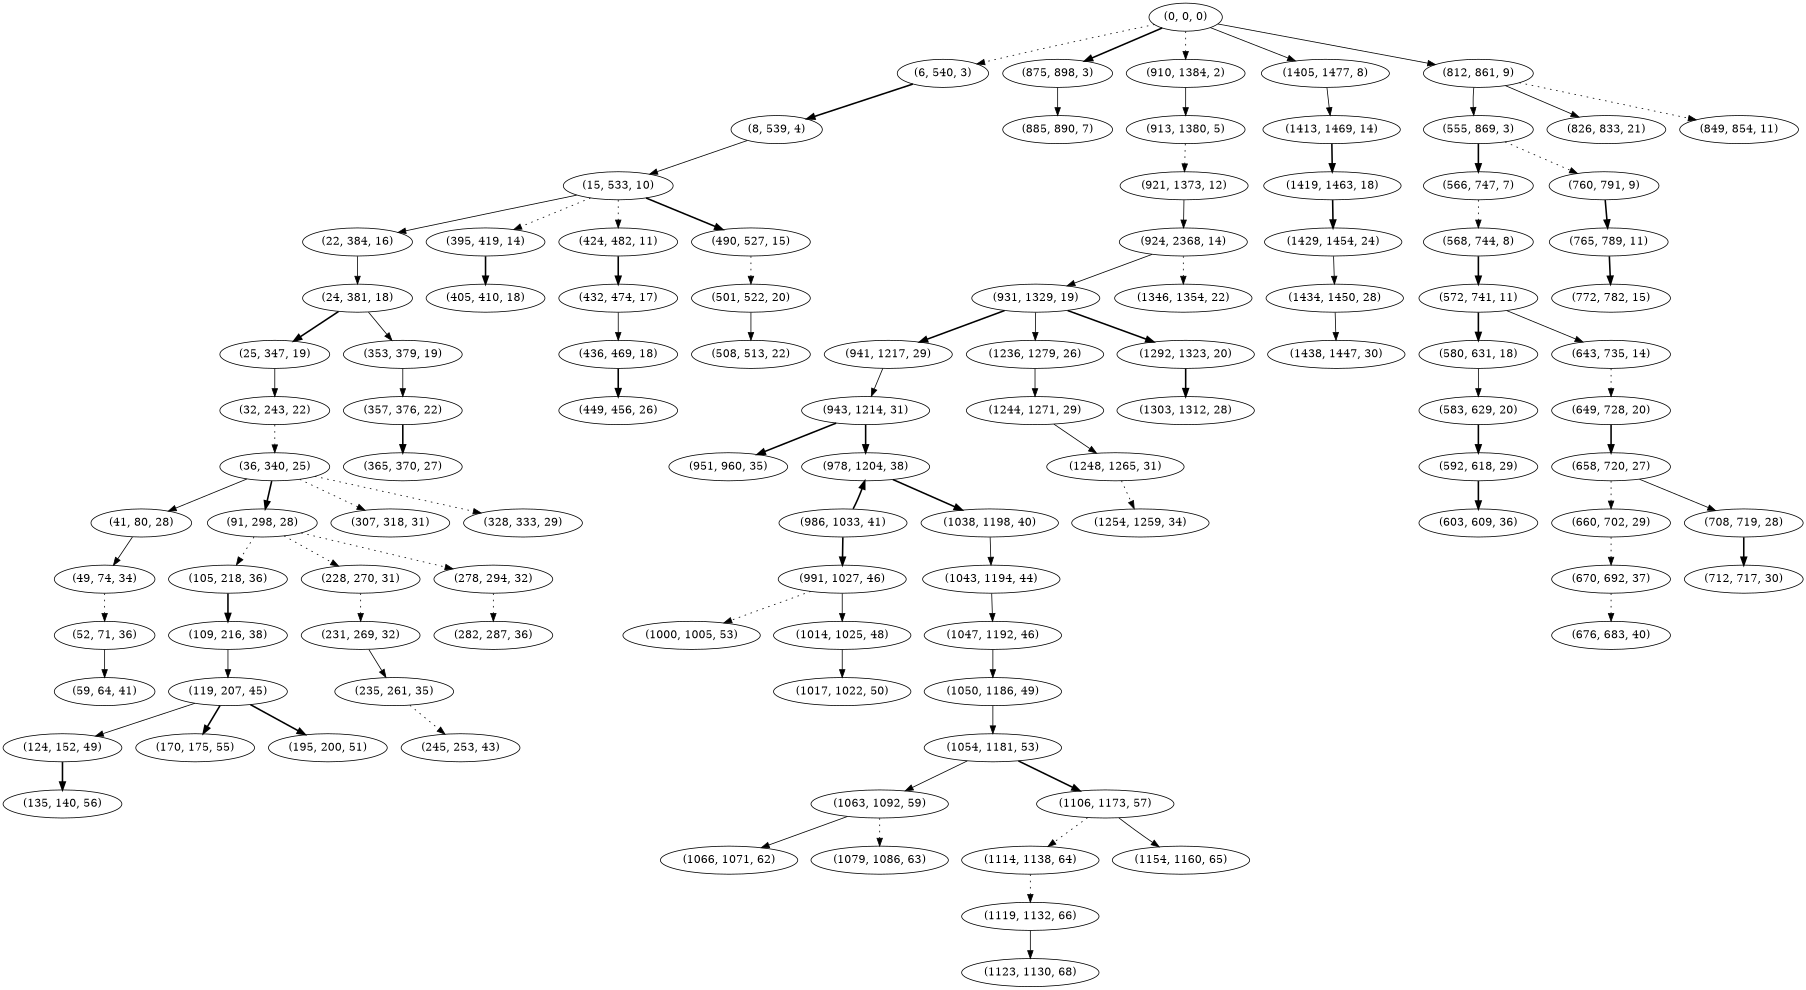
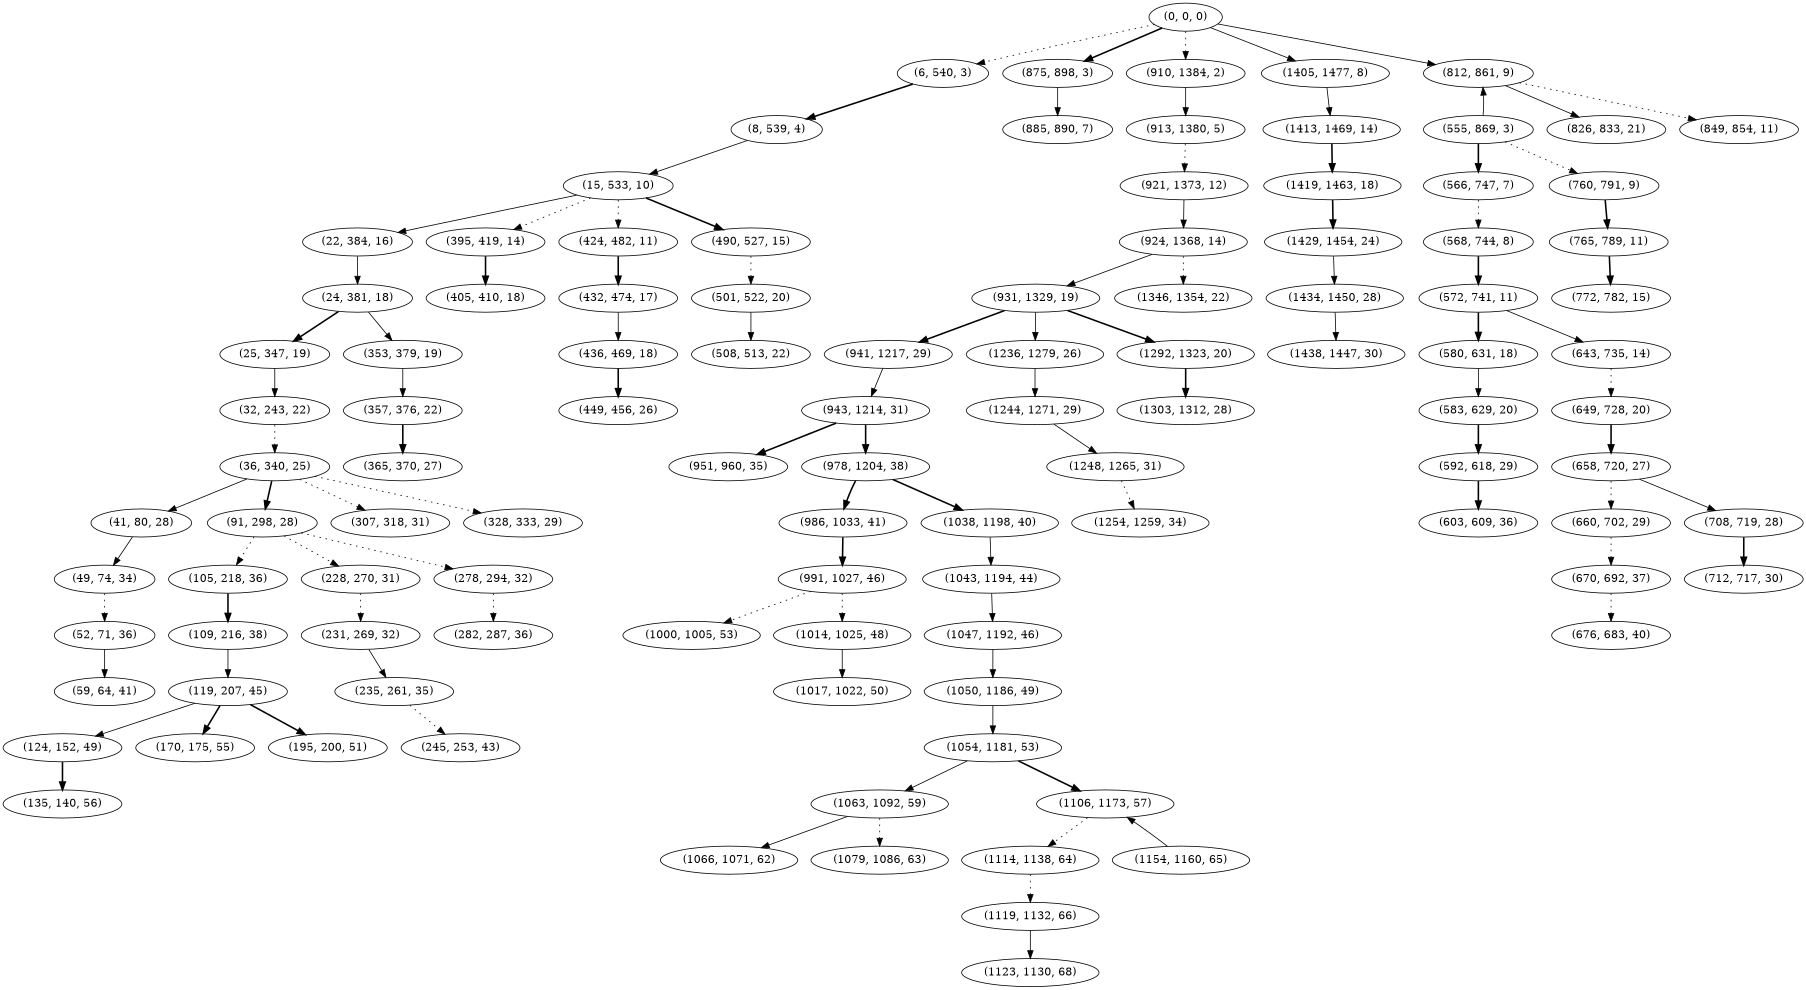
  digraph {
    edge [style=solid]
    "(0, 0, 0)"
    "(6, 540, 3)"
    "(875, 898, 3)"
    "(910, 1384, 2)"
    "(1405, 1477, 8)"
    "(812, 861, 9)"
    "(8, 539, 4)"
    "(555, 869, 3)"
    "(566, 747, 7)"
    "(760, 791, 9)"
    "(885, 890, 7)"
    "(913, 1380, 5)"
    "(1413, 1469, 14)"
    "(15, 533, 10)"
    "(22, 384, 16)"
    "(395, 419, 14)"
    "(424, 482, 11)"
    "(490, 527, 15)"
    "(24, 381, 18)"
    "(405, 410, 18)"
    "(432, 474, 17)"
    "(501, 522, 20)"
    "(25, 347, 19)"
    "(353, 379, 19)"
    n25 [label="(32, 243, 22)"]
    "(357, 376, 22)"
    "(36, 340, 25)"
    "(41, 80, 28)"
    "(91, 298, 28)"
    "(307, 318, 31)"
    "(328, 333, 29)"
    "(49, 74, 34)"
    "(105, 218, 36)"
    "(228, 270, 31)"
    "(278, 294, 32)"
    "(52, 71, 36)"
    "(59, 64, 41)"
    "(109, 216, 38)"
    "(231, 269, 32)"
    "(282, 287, 36)"
    "(119, 207, 45)"
    "(124, 152, 49)"
    "(170, 175, 55)"
    "(195, 200, 51)"
    "(135, 140, 56)"
    "(235, 261, 35)"
    "(245, 253, 43)"
    "(365, 370, 27)"
    "(436, 469, 18)"
    "(449, 456, 26)"
    "(508, 513, 22)"
    "(568, 744, 8)"
    "(765, 789, 11)"
    "(826, 833, 21)"
    "(849, 854, 11)"
    "(572, 741, 11)"
    "(580, 631, 18)"
    "(643, 735, 14)"
    "(583, 629, 20)"
    "(649, 728, 20)"
    "(592, 618, 29)"
    "(603, 609, 36)"
    "(658, 720, 27)"
    "(660, 702, 29)"
    "(708, 719, 28)"
    "(670, 692, 37)"
    "(712, 717, 30)"
    "(676, 683, 40)"
    "(772, 782, 15)"
    "(921, 1373, 12)"
-   "(924, 1368, 14)" [label="(924, 2368, 14)"]
+   "(924, 1368, 14)"
    "(931, 1329, 19)"
    "(1346, 1354, 22)"
    "(941, 1217, 29)"
    "(1236, 1279, 26)"
    "(1292, 1323, 20)"
    "(943, 1214, 31)"
    "(1244, 1271, 29)"
    "(1303, 1312, 28)"
    "(951, 960, 35)"
    "(978, 1204, 38)"
    "(986, 1033, 41)"
    "(1038, 1198, 40)"
    "(991, 1027, 46)"
    "(1043, 1194, 44)"
    "(1000, 1005, 53)"
    "(1014, 1025, 48)"
    "(1017, 1022, 50)"
    "(1047, 1192, 46)"
    "(1050, 1186, 49)"
    "(1054, 1181, 53)"
    "(1063, 1092, 59)"
    "(1106, 1173, 57)"
    "(1066, 1071, 62)"
    "(1079, 1086, 63)"
    "(1114, 1138, 64)"
    "(1154, 1160, 65)"
    "(1119, 1132, 66)"
    "(1123, 1130, 68)"
    "(1248, 1265, 31)"
    "(1254, 1259, 34)"
    "(1419, 1463, 18)"
    "(1429, 1454, 24)"
    "(1434, 1450, 28)"
    "(1438, 1447, 30)"
    "(0, 0, 0)" -> "(6, 540, 3)" [style=dotted]
    "(0, 0, 0)" -> "(875, 898, 3)" [style=bold]
    "(0, 0, 0)" -> "(910, 1384, 2)" [style=dotted]
    "(0, 0, 0)" -> "(1405, 1477, 8)"
    "(0, 0, 0)" -> "(812, 861, 9)"
    "(6, 540, 3)" -> "(8, 539, 4)" [style=bold]
    "(875, 898, 3)" -> "(885, 890, 7)"
    "(910, 1384, 2)" -> "(913, 1380, 5)"
    "(1405, 1477, 8)" -> "(1413, 1469, 14)"
    "(812, 861, 9)" -> "(826, 833, 21)"
    "(812, 861, 9)" -> "(849, 854, 11)" [style=dotted]
    "(8, 539, 4)" -> "(15, 533, 10)"
-   "(812, 861, 9)" -> "(555, 869, 3)"
+   "(555, 869, 3)" -> "(812, 861, 9)"
    "(555, 869, 3)" -> "(566, 747, 7)" [style=bold]
    "(555, 869, 3)" -> "(760, 791, 9)" [style=dotted]
    "(566, 747, 7)" -> "(568, 744, 8)" [style=dotted]
    "(760, 791, 9)" -> "(765, 789, 11)" [style=bold]
    "(913, 1380, 5)" -> "(921, 1373, 12)" [style=dotted]
    "(1413, 1469, 14)" -> "(1419, 1463, 18)" [style=bold]
    "(15, 533, 10)" -> "(22, 384, 16)"
    "(15, 533, 10)" -> "(395, 419, 14)" [style=dotted]
    "(15, 533, 10)" -> "(424, 482, 11)" [style=dotted]
    "(15, 533, 10)" -> "(490, 527, 15)" [style=bold]
    "(22, 384, 16)" -> "(24, 381, 18)"
    "(395, 419, 14)" -> "(405, 410, 18)" [style=bold]
    "(424, 482, 11)" -> "(432, 474, 17)" [style=bold]
    "(490, 527, 15)" -> "(501, 522, 20)" [style=dotted]
    "(24, 381, 18)" -> "(25, 347, 19)" [style=bold]
    "(24, 381, 18)" -> "(353, 379, 19)"
    "(432, 474, 17)" -> "(436, 469, 18)"
    "(501, 522, 20)" -> "(508, 513, 22)"
    "(25, 347, 19)" -> n25
    "(353, 379, 19)" -> "(357, 376, 22)"
    n25 -> "(36, 340, 25)" [style=dotted]
    "(357, 376, 22)" -> "(365, 370, 27)" [style=bold]
    "(36, 340, 25)" -> "(41, 80, 28)"
    "(36, 340, 25)" -> "(91, 298, 28)" [style=bold]
    "(36, 340, 25)" -> "(307, 318, 31)" [style=dotted]
    "(36, 340, 25)" -> "(328, 333, 29)" [style=dotted]
    "(41, 80, 28)" -> "(49, 74, 34)"
    "(91, 298, 28)" -> "(105, 218, 36)" [style=dotted]
    "(91, 298, 28)" -> "(228, 270, 31)" [style=dotted]
    "(91, 298, 28)" -> "(278, 294, 32)" [style=dotted]
    "(49, 74, 34)" -> "(52, 71, 36)" [style=dotted]
    "(105, 218, 36)" -> "(109, 216, 38)" [style=bold]
    "(228, 270, 31)" -> "(231, 269, 32)" [style=dotted]
    "(278, 294, 32)" -> "(282, 287, 36)" [style=dotted]
    "(52, 71, 36)" -> "(59, 64, 41)"
    "(109, 216, 38)" -> "(119, 207, 45)"
    "(231, 269, 32)" -> "(235, 261, 35)"
    "(119, 207, 45)" -> "(124, 152, 49)"
    "(119, 207, 45)" -> "(170, 175, 55)" [style=bold]
    "(119, 207, 45)" -> "(195, 200, 51)" [style=bold]
    "(124, 152, 49)" -> "(135, 140, 56)" [style=bold]
    "(235, 261, 35)" -> "(245, 253, 43)" [style=dotted]
    "(436, 469, 18)" -> "(449, 456, 26)" [style=bold]
    "(568, 744, 8)" -> "(572, 741, 11)" [style=bold]
    "(765, 789, 11)" -> "(772, 782, 15)" [style=bold]
    "(572, 741, 11)" -> "(580, 631, 18)" [style=bold]
    "(572, 741, 11)" -> "(643, 735, 14)"
    "(580, 631, 18)" -> "(583, 629, 20)"
    "(643, 735, 14)" -> "(649, 728, 20)" [style=dotted]
    "(583, 629, 20)" -> "(592, 618, 29)" [style=bold]
    "(649, 728, 20)" -> "(658, 720, 27)" [style=bold]
    "(592, 618, 29)" -> "(603, 609, 36)" [style=bold]
    "(658, 720, 27)" -> "(660, 702, 29)" [style=dotted]
    "(658, 720, 27)" -> "(708, 719, 28)"
    "(660, 702, 29)" -> "(670, 692, 37)" [style=dotted]
    "(708, 719, 28)" -> "(712, 717, 30)" [style=bold]
    "(670, 692, 37)" -> "(676, 683, 40)" [style=dotted]
    "(921, 1373, 12)" -> "(924, 1368, 14)"
    "(924, 1368, 14)" -> "(931, 1329, 19)"
    "(924, 1368, 14)" -> "(1346, 1354, 22)" [style=dotted]
    "(931, 1329, 19)" -> "(941, 1217, 29)" [style=bold]
    "(931, 1329, 19)" -> "(1236, 1279, 26)"
    "(931, 1329, 19)" -> "(1292, 1323, 20)" [style=bold]
    "(941, 1217, 29)" -> "(943, 1214, 31)"
    "(1236, 1279, 26)" -> "(1244, 1271, 29)"
    "(1292, 1323, 20)" -> "(1303, 1312, 28)" [style=bold]
    "(943, 1214, 31)" -> "(951, 960, 35)" [style=bold]
    "(943, 1214, 31)" -> "(978, 1204, 38)" [style=bold]
    "(1244, 1271, 29)" -> "(1248, 1265, 31)"
-   "(986, 1033, 41)" -> "(978, 1204, 38)" [style=bold]
+   "(978, 1204, 38)" -> "(986, 1033, 41)" [style=bold]
    "(978, 1204, 38)" -> "(1038, 1198, 40)" [style=bold]
    "(986, 1033, 41)" -> "(991, 1027, 46)" [style=bold]
    "(1038, 1198, 40)" -> "(1043, 1194, 44)"
    "(991, 1027, 46)" -> "(1000, 1005, 53)" [style=dotted]
-   "(991, 1027, 46)" -> "(1014, 1025, 48)"
+   "(991, 1027, 46)" -> "(1014, 1025, 48)" [style=dotted]
    "(1043, 1194, 44)" -> "(1047, 1192, 46)"
    "(1014, 1025, 48)" -> "(1017, 1022, 50)"
    "(1047, 1192, 46)" -> "(1050, 1186, 49)"
    "(1050, 1186, 49)" -> "(1054, 1181, 53)"
    "(1054, 1181, 53)" -> "(1063, 1092, 59)"
    "(1054, 1181, 53)" -> "(1106, 1173, 57)" [style=bold]
    "(1063, 1092, 59)" -> "(1066, 1071, 62)"
    "(1063, 1092, 59)" -> "(1079, 1086, 63)" [style=dotted]
    "(1106, 1173, 57)" -> "(1114, 1138, 64)" [style=dotted]
-   "(1106, 1173, 57)" -> "(1154, 1160, 65)"
+   "(1154, 1160, 65)" -> "(1106, 1173, 57)"
    "(1114, 1138, 64)" -> "(1119, 1132, 66)" [style=dotted]
    "(1119, 1132, 66)" -> "(1123, 1130, 68)"
    "(1248, 1265, 31)" -> "(1254, 1259, 34)" [style=dotted]
    "(1419, 1463, 18)" -> "(1429, 1454, 24)" [style=bold]
    "(1429, 1454, 24)" -> "(1434, 1450, 28)"
    "(1434, 1450, 28)" -> "(1438, 1447, 30)"
  }
